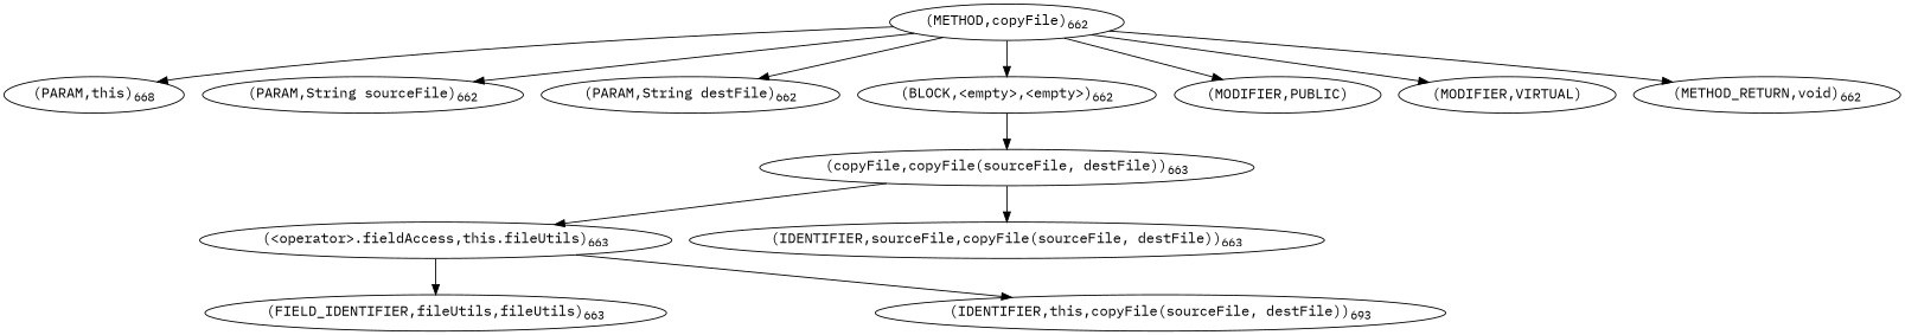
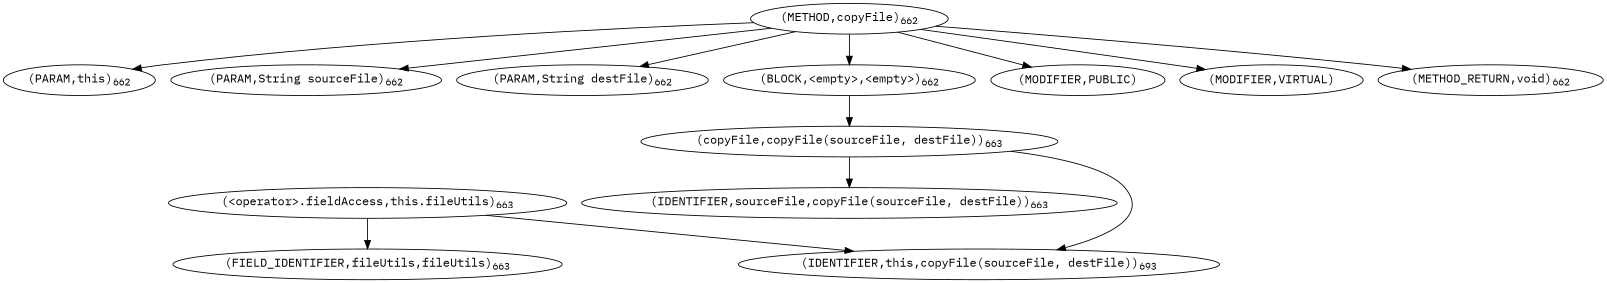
  digraph {
    fontname="IBM Plex Mono"
    node [fontname="IBM Plex Mono"]
    edge [fontname="IBM Plex Mono"]
    n1 [label=<(METHOD,copyFile)<SUB>662</SUB>>]
-   n2 [label=<(PARAM,this)<SUB>668</SUB>>]
+   n2 [label=<(PARAM,this)<SUB>662</SUB>>]
    n3 [label=<(PARAM,String sourceFile)<SUB>662</SUB>>]
    n4 [label=<(PARAM,String destFile)<SUB>662</SUB>>]
    n5 [label=<(BLOCK,&lt;empty&gt;,&lt;empty&gt;)<SUB>662</SUB>>]
    n6 [label=<(MODIFIER,PUBLIC)>]
    n7 [label=<(MODIFIER,VIRTUAL)>]
    n8 [label=<(METHOD_RETURN,void)<SUB>662</SUB>>]
    n9 [label=<(copyFile,copyFile(sourceFile, destFile))<SUB>663</SUB>>]
    n10 [label=<(&lt;operator&gt;.fieldAccess,this.fileUtils)<SUB>663</SUB>>]
    n11 [label=<(IDENTIFIER,sourceFile,copyFile(sourceFile, destFile))<SUB>663</SUB>>]
    n12 [label=<(IDENTIFIER,this,copyFile(sourceFile, destFile))<SUB>693</SUB>>]
    n13 [label=<(FIELD_IDENTIFIER,fileUtils,fileUtils)<SUB>663</SUB>>]
    n1 -> n2
    n1 -> n3
    n1 -> n4
    n1 -> n5
    n1 -> n6
    n1 -> n7
    n1 -> n8
    n5 -> n9
-   n9 -> n10
+   n9 -> n12
    n9 -> n11
    n10 -> n12
    n10 -> n13
  }
